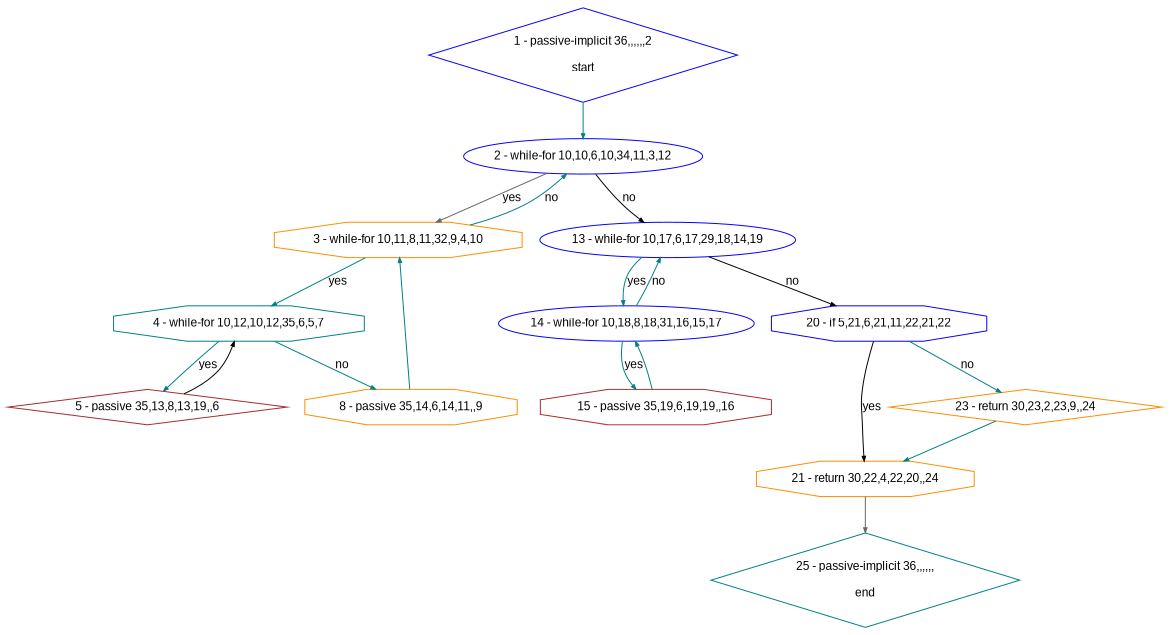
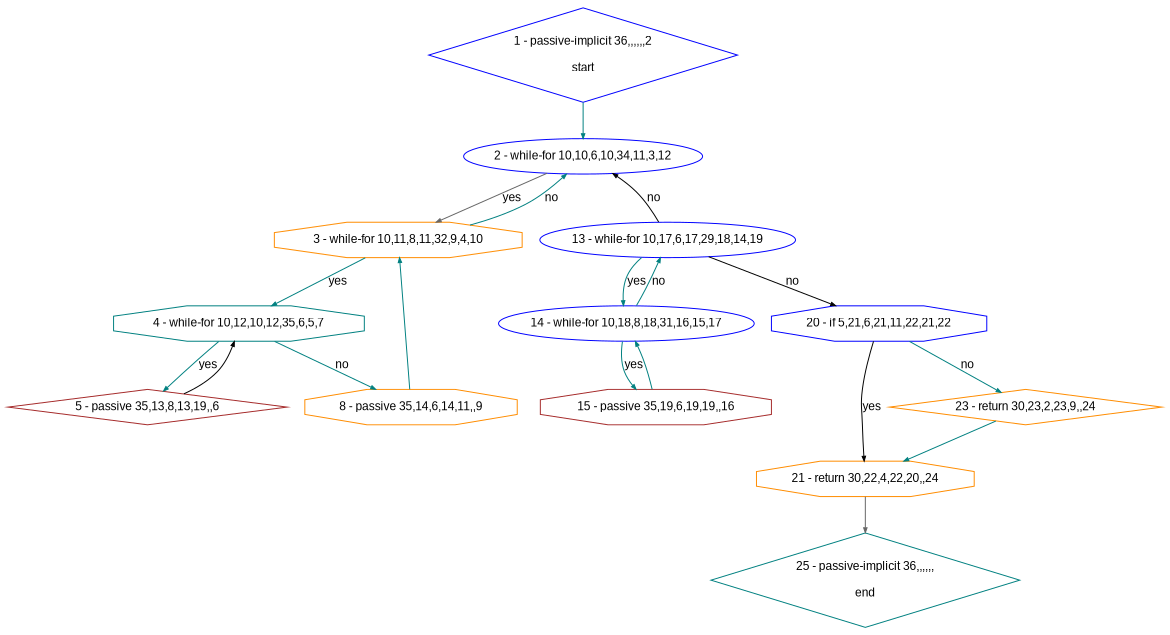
  digraph {
    bgcolor=white
    compound=true
    fillcolor="#FFFFCC"
    fontname=Arial
    fontsize=12
    pack=true
    packmode=clust
    style="rounded,filled"
    node [color=blue compound=true fillcolor="#ffffff" fixedsize=false fontname=Arial fontsize=12 node_initialized=no shape=octagon style=filled]
    edge [arrowhead=normal arrowsize=0.5 arrowtail=none color=teal compound=true dir=forward fontcolor=black fontname=Arial fontsize=12]
    n1 [label="2 - while-for 10,10,6,10,34,11,3,12" shape=ellipse]
    n2 [color=darkorange label="3 - while-for 10,11,8,11,32,9,4,10"]
    n3 [label="13 - while-for 10,17,6,17,29,18,14,19" shape=ellipse]
    n4 [color=teal label="4 - while-for 10,12,10,12,35,6,5,7"]
    n5 [label="14 - while-for 10,18,8,18,31,16,15,17" shape=ellipse]
    n6 [label="20 - if 5,21,6,21,11,22,21,22"]
    n7 [label="1 - passive-implicit 36,,,,,,2\n\nstart" shape=diamond]
    n8 [color=brown label="5 - passive 35,13,8,13,19,,6" shape=diamond]
    n9 [color=darkorange label="8 - passive 35,14,6,14,11,,9"]
    n10 [color=brown label="15 - passive 35,19,6,19,19,,16"]
    n11 [color=darkorange label="21 - return 30,22,4,22,20,,24"]
    n12 [color=darkorange label="23 - return 30,23,2,23,9,,24" shape=diamond]
    n13 [color=teal label="25 - passive-implicit 36,,,,,,\n\nend" shape=diamond]
    n1 -> n2 [color=gray40 label=yes]
-   n1 -> n3 [color=black label=no]
+   n3 -> n1 [color=black label=no]
    n2 -> n1 [label=no]
    n2 -> n4 [label=yes]
    n3 -> n5 [label=yes]
    n3 -> n6 [color=black label=no]
    n4 -> n8 [label=yes]
    n4 -> n9 [label=no]
    n5 -> n3 [label=no]
    n5 -> n10 [label=yes]
    n6 -> n11 [color=black label=yes]
    n6 -> n12 [label=no]
    n7 -> n1
    n8 -> n4 [color=black]
    n9 -> n2
    n10 -> n5
    n11 -> n13 [color=gray40]
    n12 -> n11
  }
